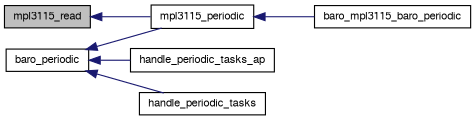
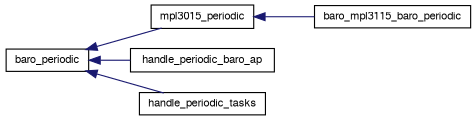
  digraph {
    rankdir=LR
    node [color=black fillcolor=white fontname=FreeSans fontsize=10 shape=record style=filled]
    edge [color=midnightblue dir=back fontname=FreeSans fontsize=10 labelfontname=FreeSans labelfontsize=10 style=solid]
-   n1 [fillcolor=grey75 fontcolor=black height=0.2 label=mpl3115_read width=0.4]
-   n2 [height=0.2 label=mpl3115_periodic width=0.4]
+   n2 [height=0.2 label=mpl3015_periodic width=0.4]
    n3 [height=0.2 label=baro_mpl3115_baro_periodic width=0.4]
    n4 [height=0.2 label=baro_periodic width=0.4]
-   n5 [height=0.2 label=handle_periodic_tasks_ap width=0.4]
+   n5 [height=0.2 label=handle_periodic_baro_ap width=0.4]
    n6 [height=0.2 label=handle_periodic_tasks width=0.4]
-   n1 -> n2
    n2 -> n3
    n4 -> n2
    n4 -> n5
    n4 -> n6
  }
